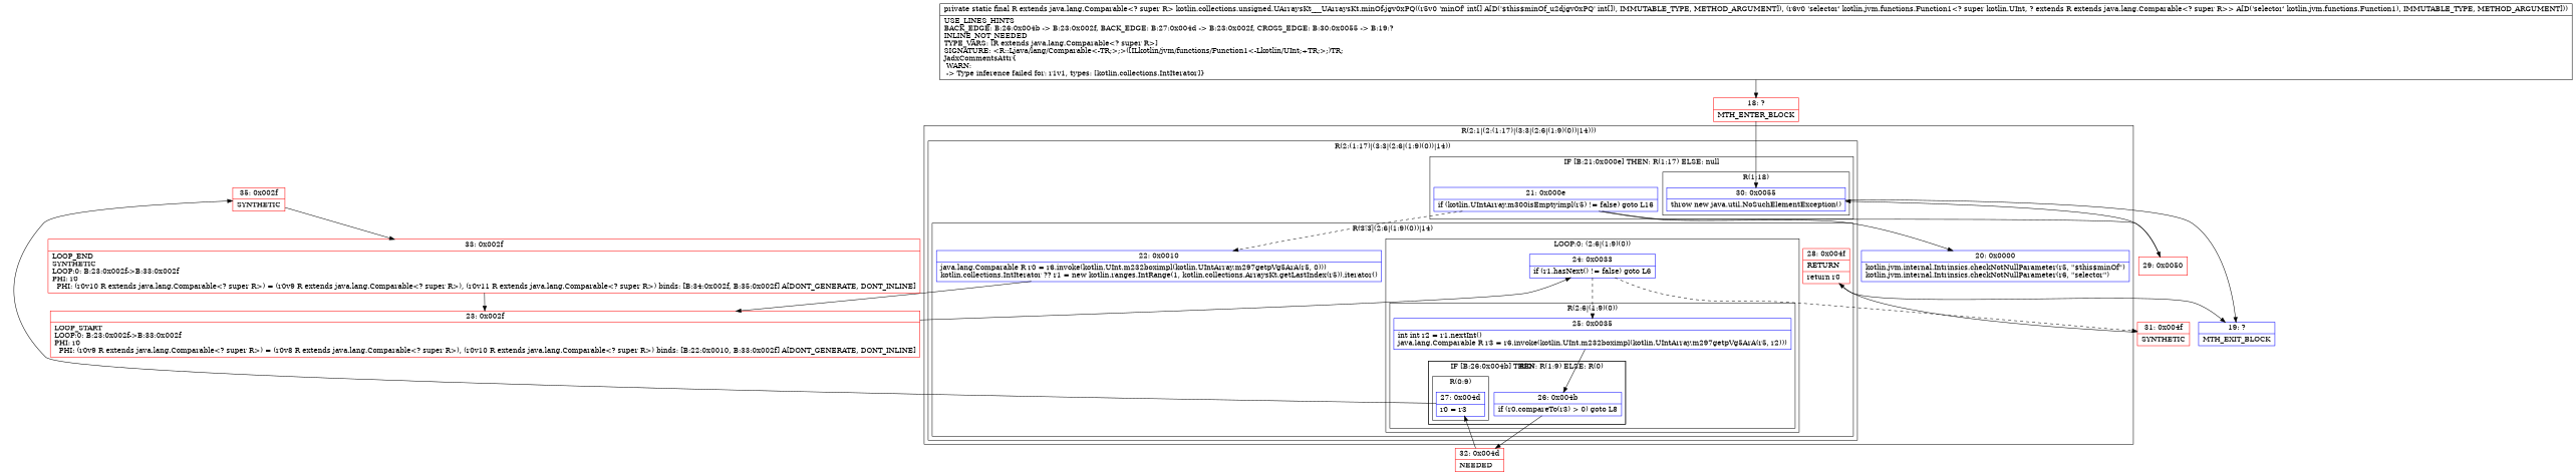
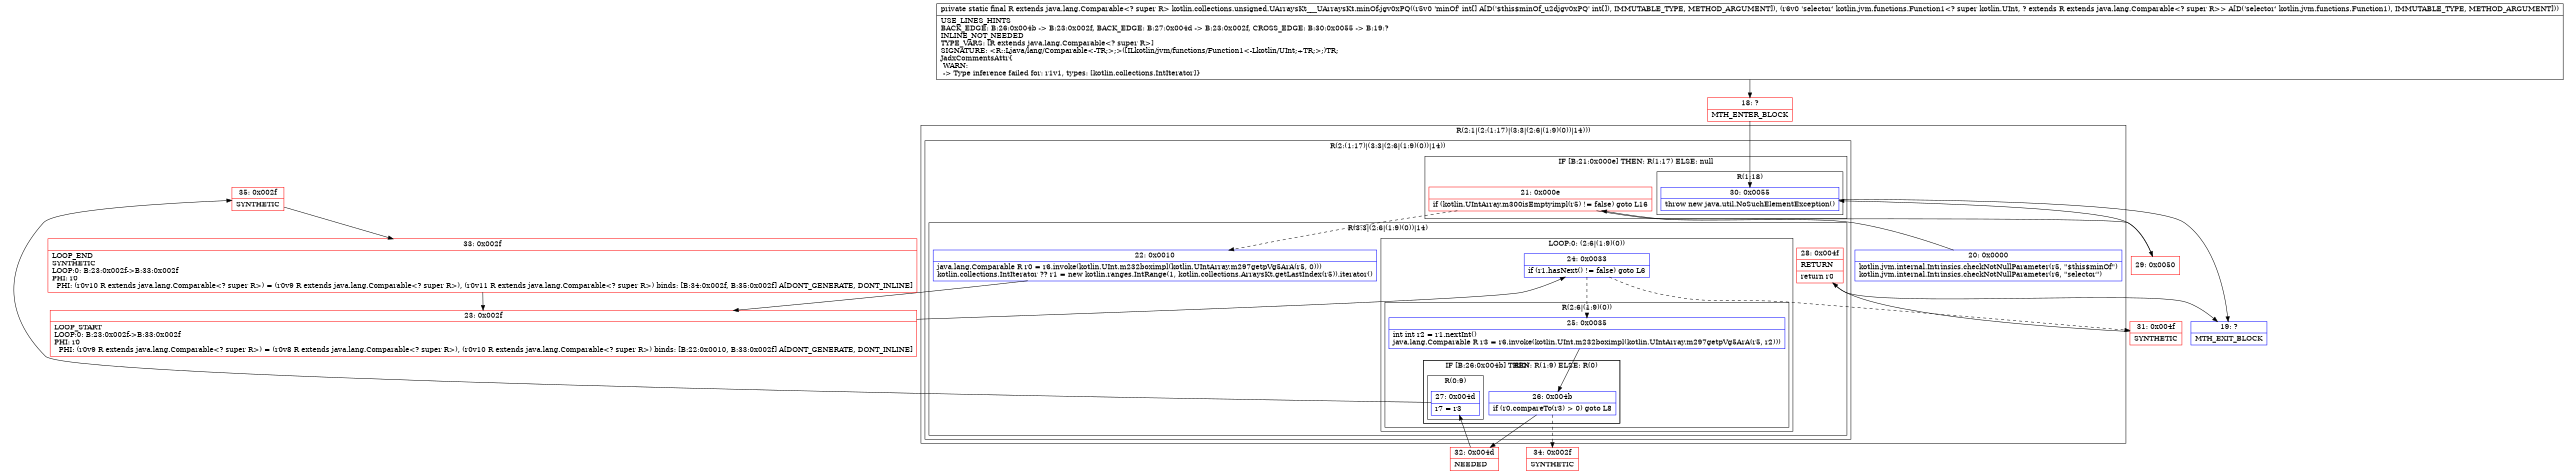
  digraph {
    node [color=blue shape=record]
    n1 [label="{30\:\ 0x0055|throw new java.util.NoSuchElementException()\l}"]
-   n2 [label="{21\:\ 0x000e|if (kotlin.UIntArray.m300isEmptyimpl(r5) != false) goto L16\l}"]
-   n3 [label="{27\:\ 0x004d|r0 = r3\l}"]
+   n2 [color=red label="{21\:\ 0x000e|if (kotlin.UIntArray.m300isEmptyimpl(r5) != false) goto L16\l}"]
+   n3 [label="{27\:\ 0x004d|r7 = r3\l}"]
    n4 [label="{26\:\ 0x004b|if (r0.compareTo(r3) \> 0) goto L8\l}"]
    n5 [label="{25\:\ 0x0035|int int r2 = r1.nextInt()\ljava.lang.Comparable R r3 = r6.invoke(kotlin.UInt.m232boximpl(kotlin.UIntArray.m297getpVg5ArA(r5, r2)))\l}"]
    n6 [label="{24\:\ 0x0033|if (r1.hasNext() != false) goto L6\l}"]
    n7 [label="{22\:\ 0x0010|java.lang.Comparable R r0 = r6.invoke(kotlin.UInt.m232boximpl(kotlin.UIntArray.m297getpVg5ArA(r5, 0)))\lkotlin.collections.IntIterator ?? r1 = new kotlin.ranges.IntRange(1, kotlin.collections.ArraysKt.getLastIndex(r5)).iterator()\l}"]
    n8 [color=red label="{28\:\ 0x004f|RETURN\l|return r0\l}"]
    n9 [label="{20\:\ 0x0000|kotlin.jvm.internal.Intrinsics.checkNotNullParameter(r5, \"$this$minOf\")\lkotlin.jvm.internal.Intrinsics.checkNotNullParameter(r6, \"selector\")\l}"]
    n10 [label="{19\:\ ?|MTH_EXIT_BLOCK\l}"]
    n11 [color=red label="{29\:\ 0x0050}"]
    n12 [color=red label="{35\:\ 0x002f|SYNTHETIC\l}"]
    n13 [color=red label="{32\:\ 0x004d|NEEDED\l}"]
+   n14 [color=red label="{34\:\ 0x002f|SYNTHETIC\l}"]
    n15 [color=red label="{31\:\ 0x004f|SYNTHETIC\l}"]
    n16 [color=red label="{23\:\ 0x002f|LOOP_START\lLOOP:0: B:23:0x002f\-\>B:33:0x002f\lPHI: r0 \l  PHI: (r0v9 R extends java.lang.Comparable\<? super R\>) = (r0v8 R extends java.lang.Comparable\<? super R\>), (r0v10 R extends java.lang.Comparable\<? super R\>) binds: [B:22:0x0010, B:33:0x002f] A[DONT_GENERATE, DONT_INLINE]\l}"]
    n17 [color=red label="{33\:\ 0x002f|LOOP_END\lSYNTHETIC\lLOOP:0: B:23:0x002f\-\>B:33:0x002f\lPHI: r0 \l  PHI: (r0v10 R extends java.lang.Comparable\<? super R\>) = (r0v9 R extends java.lang.Comparable\<? super R\>), (r0v11 R extends java.lang.Comparable\<? super R\>) binds: [B:34:0x002f, B:35:0x002f] A[DONT_GENERATE, DONT_INLINE]\l}"]
    n18 [color=red label="{18\:\ ?|MTH_ENTER_BLOCK\l}"]
    n19 [label="{private static final R extends java.lang.Comparable\<? super R\> kotlin.collections.unsigned.UArraysKt___UArraysKt.minOf\-jgv0xPQ((r5v0 'minOf' int[] A[D('$this$minOf_u2djgv0xPQ' int[]), IMMUTABLE_TYPE, METHOD_ARGUMENT]), (r6v0 'selector' kotlin.jvm.functions.Function1\<? super kotlin.UInt, ? extends R extends java.lang.Comparable\<? super R\>\> A[D('selector' kotlin.jvm.functions.Function1), IMMUTABLE_TYPE, METHOD_ARGUMENT]))  | USE_LINES_HINTS\lBACK_EDGE: B:26:0x004b \-\> B:23:0x002f, BACK_EDGE: B:27:0x004d \-\> B:23:0x002f, CROSS_EDGE: B:30:0x0055 \-\> B:19:?\lINLINE_NOT_NEEDED\lTYPE_VARS: [R extends java.lang.Comparable\<? super R\>]\lSIGNATURE: \<R::Ljava\/lang\/Comparable\<\-TR;\>;\>([ILkotlin\/jvm\/functions\/Function1\<\-Lkotlin\/UInt;+TR;\>;)TR;\lJadxCommentsAttr\{\l WARN: \l \-\> Type inference failed for: r1v1, types: [kotlin.collections.IntIterator]\}\l}" color=""]
    subgraph cluster_1 {
      label="R(2:1|(2:(1:17)|(3:3|(2:6|(1:9)(0))|14)))"
      n9
      subgraph cluster_2 {
        label="R(2:(1:17)|(3:3|(2:6|(1:9)(0))|14))"
        subgraph cluster_3 {
          label="IF [B:21:0x000e] THEN: R(1:17) ELSE: null"
          n2
          subgraph cluster_4 {
            label="R(1:18)"
            n1
          }
        }
        subgraph cluster_5 {
          label="R(3:3|(2:6|(1:9)(0))|14)"
          n7
          n8
          subgraph cluster_6 {
            label="LOOP:0: (2:6|(1:9)(0))"
            n6
            subgraph cluster_7 {
              label="R(2:6|(1:9)(0))"
              n5
              subgraph cluster_8 {
                label="IF [B:26:0x004b] THEN: R(1:9) ELSE: R(0)"
                n4
                subgraph cluster_9 {
                  label="R(0:9)"
                  n3
                }
                subgraph cluster_10 {
                  label="R(0)"
                }
              }
            }
          }
        }
      }
    }
    n1 -> n10
    n2 -> n7 [style=dashed]
    n2 -> n11
    n3 -> n12
    n4 -> n13
+   n4 -> n14 [style=dashed]
    n5 -> n4
    n6 -> n5 [style=dashed]
    n6 -> n15 [style=dashed]
    n7 -> n16
    n8 -> n10
-   n2 -> n9
+   n9 -> n2
    n11 -> n1
    n12 -> n17
    n13 -> n3
    n15 -> n8
    n16 -> n6
    n17 -> n16
    n18 -> n1
    n19 -> n18
  }
